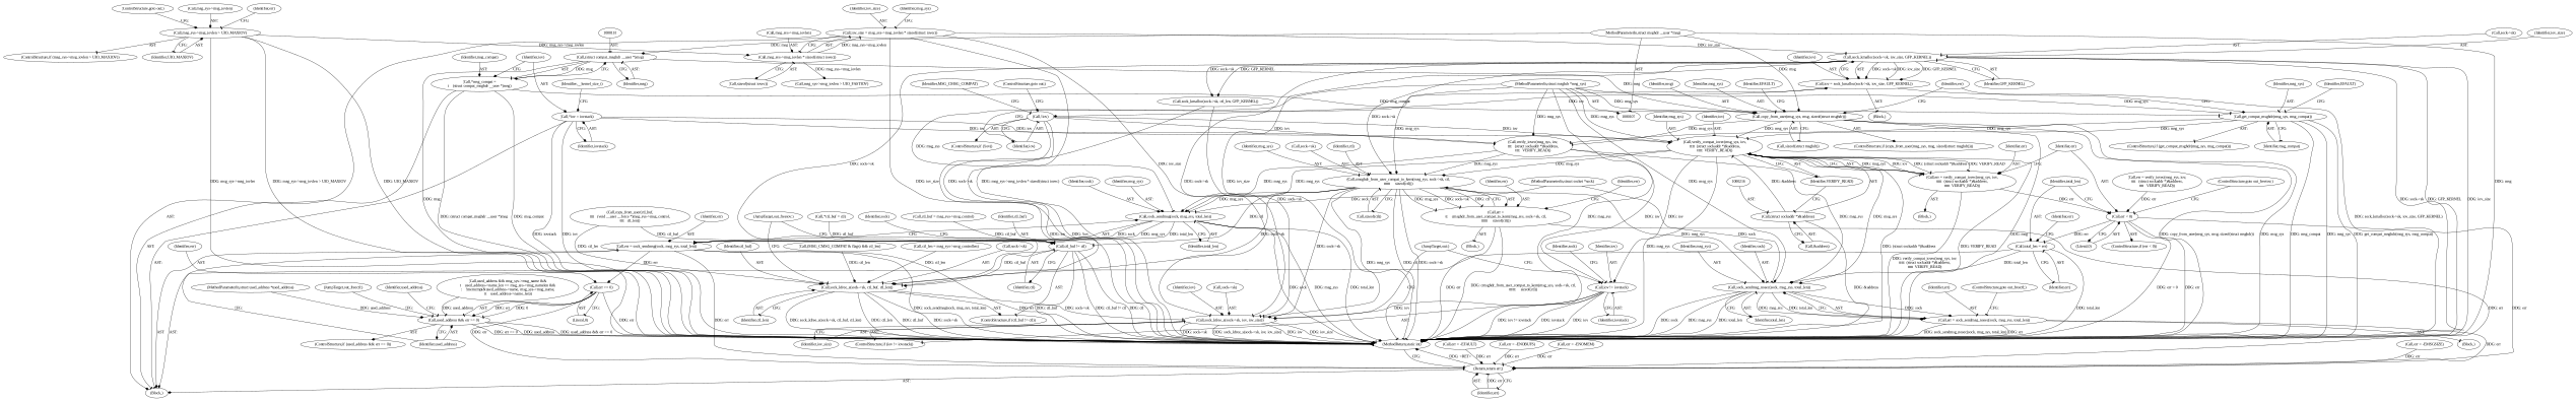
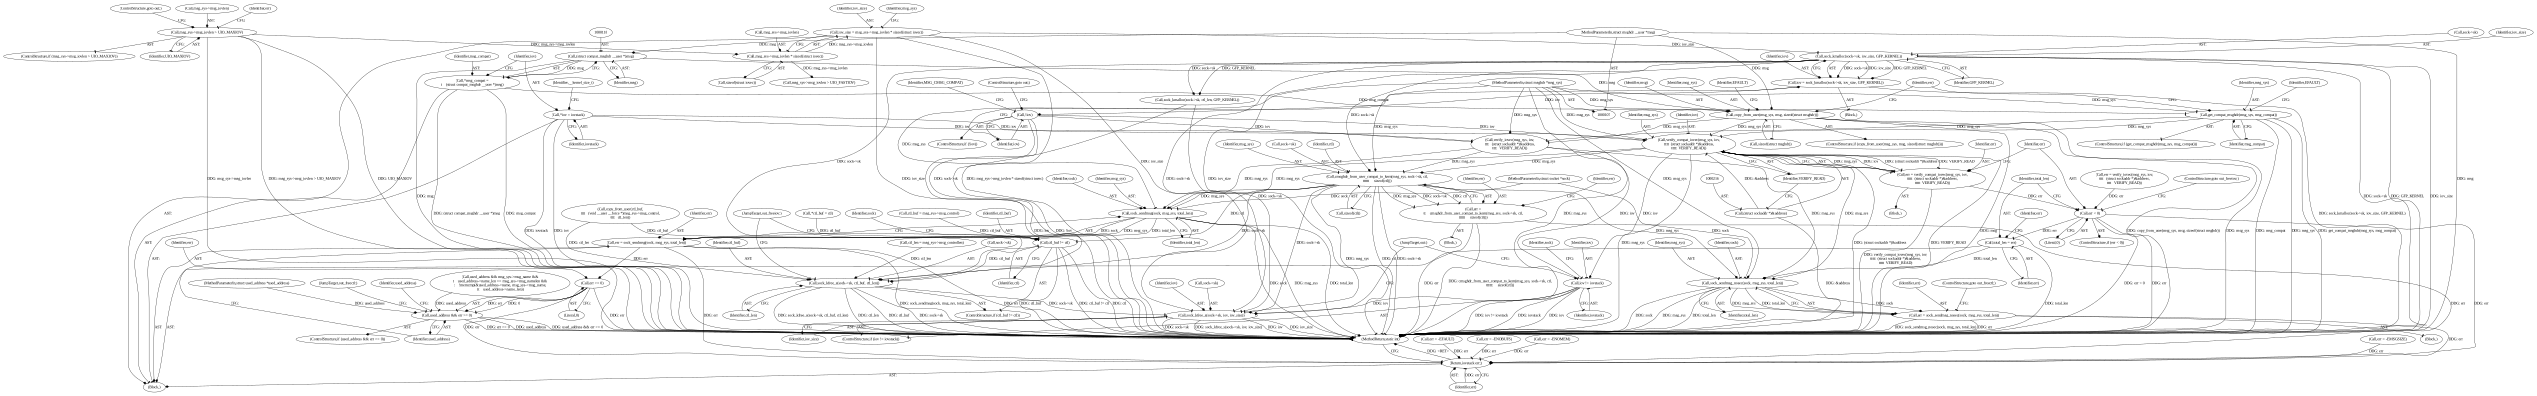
  digraph {
    fontname="Liberation Serif"
    node [fontname="Liberation Serif"]
    edge [arrowhead=diamond fontname="Liberation Serif"]
    n1 [label="(Call,verify_compat_iovec(msg_sys, iov,\n\t\t\t\t\t  (struct sockaddr *)&address,\n\t\t\t\t\t  VERIFY_READ))"]
    n2 [label="(Call,err = verify_compat_iovec(msg_sys, iov,\n\t\t\t\t\t  (struct sockaddr *)&address,\n\t\t\t\t\t  VERIFY_READ))"]
    n3 [label="(Call,sock_sendmsg_nosec(sock, msg_sys, total_len))"]
    n4 [label="(Call,sock_sendmsg(sock, msg_sys, total_len))"]
    n5 [label="(Call,cmsghdr_from_user_compat_to_kern(msg_sys, sock->sk, ctl,\n\t\t\t\t\t\t     sizeof(ctl)))"]
    n6 [label="(Call,iov != iovstack)"]
    n7 [label="(Identifier,VERIFY_READ)"]
    n8 [label="(MethodReturn,static int)"]
    n9 [label="(Call,err < 0)"]
    n10 [label="(Block,)"]
    n11 [label="(Call,err = sock_sendmsg_nosec(sock, msg_sys, total_len))"]
    n12 [label="(Identifier,total_len)"]
    n13 [label="(Call,err = sock_sendmsg(sock, msg_sys, total_len))"]
    n14 [label="(Identifier,total_len)"]
    n15 [label="(Call,sock_kfree_s(sock->sk, ctl_buf, ctl_len))"]
    n16 [label="(Call,sock_kfree_s(sock->sk, iov, iov_size))"]
    n17 [label="(Call,err =\n\t\t    cmsghdr_from_user_compat_to_kern(msg_sys, sock->sk, ctl,\n\t\t\t\t\t\t     sizeof(ctl)))"]
    n18 [label="(Call,ctl_buf != ctl)"]
    n19 [label="(Call,sizeof(ctl))"]
    n20 [label="(ControlStructure,if (iov != iovstack))"]
    n21 [label="(Identifier,iovstack)"]
    n22 [label="(Call,(struct sockaddr *)&address)"]
-   n23 [label="(Return,return err;)"]
+   n23 [label="(Return,iovstack err;)"]
    n24 [label="(Call,get_compat_msghdr(msg_sys, msg_compat))"]
    n25 [label="(ControlStructure,if (get_compat_msghdr(msg_sys, msg_compat)))"]
    n26 [label="(Identifier,msg_compat)"]
    n27 [label="(Call,verify_iovec(msg_sys, iov,\n\t\t\t\t   (struct sockaddr *)&address,\n\t\t\t\t   VERIFY_READ))"]
    n28 [label="(MethodParameterIn,struct msghdr *msg_sys)"]
    n29 [label="(Call,copy_from_user(msg_sys, msg, sizeof(struct msghdr)))"]
    1000107
    n31 [label="(Call,sizeof(struct msghdr))"]
    n32 [label="(ControlStructure,if (copy_from_user(msg_sys, msg, sizeof(struct msghdr))))"]
    n33 [label="(Call,*msg_compat =\n\t    (struct compat_msghdr __user *)msg)"]
    n34 [label="(Call,(struct compat_msghdr __user *)msg)"]
    n35 [label="(Block,)"]
    n36 [label="(Identifier,msg)"]
    n37 [label="(MethodParameterIn,struct msghdr __user *msg)"]
    n38 [label="(Call,!iov)"]
    n39 [label="(Identifier,iov)"]
    n40 [label="(ControlStructure,if (!iov))"]
    n41 [label="(Call,iov = sock_kmalloc(sock->sk, iov_size, GFP_KERNEL))"]
    n42 [label="(Call,sock_kmalloc(sock->sk, iov_size, GFP_KERNEL))"]
    n43 [label="(Block,)"]
    n44 [label="(Identifier,GFP_KERNEL)"]
    n45 [label="(Call,sock_kmalloc(sock->sk, ctl_len, GFP_KERNEL))"]
    n46 [label="(ControlStructure,if (ctl_buf != ctl))"]
    n47 [label="(Identifier,ctl_len)"]
    n48 [label="(Identifier,iov_size)"]
    n49 [label="(Call,iov_size = msg_sys->msg_iovlen * sizeof(struct iovec))"]
    n50 [label="(Call,msg_sys->msg_iovlen * sizeof(struct iovec))"]
    n51 [label="(Call,msg_sys->msg_iovlen > UIO_FASTIOV)"]
    n52 [label="(Call,sizeof(struct iovec))"]
    n53 [label="(Call,msg_sys->msg_iovlen > UIO_MAXIOV)"]
    n54 [label="(ControlStructure,if (msg_sys->msg_iovlen > UIO_MAXIOV))"]
    n55 [label="(Identifier,UIO_MAXIOV)"]
    n56 [label="(Call,*iov = iovstack)"]
    n57 [label="(Identifier,iovstack)"]
-   n58 [label="(Call,&address)"]
    n59 [label="(Call,total_len = err)"]
    n60 [label="(Literal,0)"]
    n61 [label="(ControlStructure,if (err < 0))"]
    n62 [label="(Identifier,err)"]
    n63 [label="(Identifier,err)"]
    n64 [label="(Block,)"]
    n65 [label="(Call,err >= 0)"]
    n66 [label="(Call,used_address && err >= 0)"]
    n67 [label="(Literal,0)"]
    n68 [label="(ControlStructure,if (used_address && err >= 0))"]
    n69 [label="(Identifier,used_address)"]
    n70 [label="(Block,)"]
    n71 [label="(Identifier,ctl)"]
    n72 [label="(Call,err = verify_iovec(msg_sys, iov,\n\t\t\t\t   (struct sockaddr *)&address,\n\t\t\t\t   VERIFY_READ))"]
    n73 [label="(Identifier,EFAULT)"]
    n74 [label="(Call,*ctl_buf = ctl)"]
    n75 [label="(Identifier,iov)"]
    n76 [label="(Identifier,msg_sys)"]
    n77 [label="(Identifier,sock)"]
    n78 [label="(MethodParameterIn,struct used_address *used_address)"]
    n79 [label="(Identifier,err)"]
    n80 [label="(Identifier,msg_sys)"]
    n81 [label="(Identifier,ctl_buf)"]
    n82 [label="(Identifier,err)"]
    n83 [label="(ControlStructure,goto out_freectl;)"]
    n84 [label="(Identifier,iov)"]
    n85 [label="(Call,msg_sys->msg_iovlen)"]
    n86 [label="(Call,copy_from_user(ctl_buf,\n\t\t\t\t   (void __user __force *)msg_sys->msg_control,\n\t\t\t\t   ctl_len))"]
    n87 [label="(Identifier,iov)"]
    n88 [label="(Identifier,err)"]
    n89 [label="(JumpTarget,out_freectl:)"]
    n90 [label="(Call,err = -EFAULT)"]
    n91 [label="(Identifier,used_address)"]
    n92 [label="(Call,used_address && msg_sys->msg_name &&\n\t    used_address->name_len == msg_sys->msg_namelen &&\n\t    !memcmp(&used_address->name, msg_sys->msg_name,\n \t\t    used_address->name_len))"]
    n93 [label="(Identifier,iov)"]
    n94 [label="(Identifier,msg_sys)"]
    n95 [label="(Identifier,total_len)"]
    n96 [label="(Identifier,err)"]
    n97 [label="(Identifier,MSG_CMSG_COMPAT)"]
    n98 [label="(Identifier,sock)"]
-   n99 [label="(Call,(MSG_CMSG_COMPAT & flags) && ctl_len)"]
    n100 [label="(Identifier,msg_compat)"]
    n101 [label="(Identifier,msg)"]
    n102 [label="(Identifier,err)"]
    n103 [label="(Identifier,msg_sys)"]
    n104 [label="(Identifier,msg_sys)"]
    n105 [label="(Call,err = -ENOBUFS)"]
    n106 [label="(JumpTarget,out_freeiov:)"]
    n107 [label="(Call,msg_sys->msg_iovlen)"]
    n108 [label="(Call,sock->sk)"]
    n109 [label="(MethodParameterIn,struct socket *sock)"]
    n110 [label="(Identifier,iov_size)"]
    n111 [label="(Call,sock->sk)"]
    n112 [label="(Identifier,iov_size)"]
    n113 [label="(Identifier,err)"]
    n114 [label="(Identifier,sock)"]
    n115 [label="(ControlStructure,goto out;)"]
    n116 [label="(Call,ctl_buf = msg_sys->msg_control)"]
    n117 [label="(Call,err = -ENOMEM)"]
    n118 [label="(ControlStructure,goto out_freeiov;)"]
    n119 [label="(Call,ctl_len = msg_sys->msg_controllen)"]
    n120 [label="(Identifier,err)"]
    n121 [label="(Identifier,err)"]
    n122 [label="(Identifier,ctl_buf)"]
    n123 [label="(Identifier,iov)"]
    n124 [label="(Identifier,err)"]
    n125 [label="(Call,err = -EMSGSIZE)"]
    n126 [label="(Identifier,err)"]
    n127 [label="(ControlStructure,goto out;)"]
    n128 [label="(Identifier,msg_sys)"]
    n129 [label="(Identifier,__kernel_size_t)"]
    n130 [label="(Call,sock->sk)"]
    n131 [label="(JumpTarget,out:)"]
    n132 [label="(Identifier,sock)"]
    n133 [label="(Identifier,ctl)"]
    n134 [label="(Call,sock->sk)"]
    n135 [label="(Identifier,EFAULT)"]
    n136 [label="(Identifier,msg_sys)"]
    1000118
    1000216
    n1 -> n2 [arrowhead=tee label="AST: "]
    n1 -> n2 [label="DDG: msg_sys"]
    n1 -> n2 [arrowhead=tee label="DDG: iov"]
    n1 -> n2 [arrowhead=tee label="DDG: (struct sockaddr *)&address"]
    n1 -> n2 [arrowhead=tee label="DDG: VERIFY_READ"]
    n1 -> n3 [label="DDG: msg_sys"]
    n1 -> n4 [label="DDG: msg_sys"]
    n1 -> n5 [label="DDG: msg_sys"]
    n1 -> n6 [label="DDG: iov"]
    n1 -> n7 [label="CFG: "]
    n1 -> n8 [arrowhead=tee label="DDG: VERIFY_READ"]
    n1 -> n8 [label="DDG: msg_sys"]
    n1 -> n8 [arrowhead=tee label="DDG: (struct sockaddr *)&address"]
    n2 -> n1 [label="CFG: "]
    n2 -> n8 [label="DDG: verify_compat_iovec(msg_sys, iov,\n\t\t\t\t\t  (struct sockaddr *)&address,\n\t\t\t\t\t  VERIFY_READ)"]
    n2 -> n9 [label="DDG: err"]
    n2 -> n10 [label="AST: "]
    n3 -> n8 [arrowhead=tee label="DDG: sock"]
    n3 -> n8 [label="DDG: msg_sys"]
    n3 -> n8 [label="DDG: total_len"]
    n3 -> n11 [label="AST: "]
    n3 -> n11 [label="DDG: sock"]
    n3 -> n11 [label="DDG: msg_sys"]
    n3 -> n11 [label="DDG: total_len"]
    n3 -> n12 [label="CFG: "]
    n4 -> n8 [arrowhead=tee label="DDG: sock"]
    n4 -> n8 [label="DDG: msg_sys"]
    n4 -> n8 [label="DDG: total_len"]
    n4 -> n13 [arrowhead=tee label="AST: "]
    n4 -> n13 [label="DDG: sock"]
    n4 -> n13 [label="DDG: msg_sys"]
    n4 -> n13 [arrowhead=tee label="DDG: total_len"]
    n4 -> n14 [label="CFG: "]
    n5 -> n3 [label="DDG: msg_sys"]
    n5 -> n4 [arrowhead=tee label="DDG: msg_sys"]
    n5 -> n8 [arrowhead=tee label="DDG: msg_sys"]
    n5 -> n8 [arrowhead=tee label="DDG: ctl"]
    n5 -> n8 [arrowhead=tee label="DDG: sock->sk"]
    n5 -> n15 [label="DDG: sock->sk"]
    n5 -> n16 [label="DDG: sock->sk"]
    n5 -> n17 [label="AST: "]
    n5 -> n17 [arrowhead=tee label="DDG: msg_sys"]
    n5 -> n17 [arrowhead=tee label="DDG: sock->sk"]
    n5 -> n17 [arrowhead=tee label="DDG: ctl"]
    n5 -> n18 [arrowhead=tee label="DDG: ctl"]
    n5 -> n19 [arrowhead=tee label="CFG: "]
    n6 -> n8 [arrowhead=tee label="DDG: iov != iovstack"]
    n6 -> n8 [label="DDG: iovstack"]
    n6 -> n8 [label="DDG: iov"]
    n6 -> n16 [label="DDG: iov"]
    n6 -> n20 [arrowhead=tee label="AST: "]
    n6 -> n21 [arrowhead=tee label="CFG: "]
    n7 -> n1 [arrowhead=tee label="AST: "]
    n7 -> n22 [arrowhead=tee label="CFG: "]
    n8 -> n23 [arrowhead=tee label="CFG: "]
    n9 -> n8 [label="DDG: err"]
    n9 -> n8 [arrowhead=tee label="DDG: err < 0"]
    n9 -> n23 [arrowhead=tee label="DDG: err"]
    n9 -> n59 [arrowhead=tee label="DDG: err"]
    n9 -> n60 [label="CFG: "]
    n9 -> n61 [label="AST: "]
-   n11 -> n3 [label="CFG: "]
+   n11 -> n3 [arrowhead=tee label="CFG: "]
    n11 -> n8 [arrowhead=tee label="DDG: sock_sendmsg_nosec(sock, msg_sys, total_len)"]
    n11 -> n8 [label="DDG: err"]
    n11 -> n23 [arrowhead=tee label="DDG: err"]
    n11 -> n64 [arrowhead=tee label="AST: "]
    n12 -> n3 [arrowhead=tee label="AST: "]
    n13 -> n4 [label="CFG: "]
    n13 -> n8 [arrowhead=tee label="DDG: sock_sendmsg(sock, msg_sys, total_len)"]
    n13 -> n8 [arrowhead=tee label="DDG: err"]
    n13 -> n23 [arrowhead=tee label="DDG: err"]
    n13 -> n35 [label="AST: "]
    n13 -> n65 [label="DDG: err"]
    n14 -> n4 [arrowhead=tee label="AST: "]
    n15 -> n8 [label="DDG: sock_kfree_s(sock->sk, ctl_buf, ctl_len)"]
    n15 -> n8 [arrowhead=tee label="DDG: ctl_len"]
    n15 -> n8 [arrowhead=tee label="DDG: ctl_buf"]
    n15 -> n8 [label="DDG: sock->sk"]
    n15 -> n16 [arrowhead=tee label="DDG: sock->sk"]
    n15 -> n46 [label="AST: "]
    n15 -> n47 [arrowhead=tee label="CFG: "]
    n16 -> n8 [label="DDG: iov_size"]
    n16 -> n8 [label="DDG: sock->sk"]
    n16 -> n8 [arrowhead=tee label="DDG: sock_kfree_s(sock->sk, iov, iov_size)"]
    n16 -> n8 [arrowhead=tee label="DDG: iov"]
    n16 -> n20 [arrowhead=tee label="AST: "]
    n16 -> n48 [label="CFG: "]
    n17 -> n5 [label="CFG: "]
    n17 -> n8 [label="DDG: err"]
    n17 -> n8 [label="DDG: cmsghdr_from_user_compat_to_kern(msg_sys, sock->sk, ctl,\n\t\t\t\t\t\t     sizeof(ctl))"]
    n17 -> n23 [label="DDG: err"]
    n17 -> n70 [arrowhead=tee label="AST: "]
    n18 -> n8 [label="DDG: ctl_buf"]
    n18 -> n8 [label="DDG: ctl_buf != ctl"]
    n18 -> n8 [label="DDG: ctl"]
    n18 -> n15 [label="DDG: ctl_buf"]
    n18 -> n46 [arrowhead=tee label="AST: "]
    n18 -> n71 [label="CFG: "]
    n19 -> n5 [arrowhead=tee label="AST: "]
    n21 -> n6 [arrowhead=tee label="AST: "]
    n22 -> n1 [label="AST: "]
    n22 -> n1 [arrowhead=tee label="DDG: &address"]
    n22 -> n8 [arrowhead=tee label="DDG: &address"]
-   n22 -> n58 [label="CFG: "]
    n23 -> n8 [label="DDG: <RET>"]
    n23 -> n35 [label="AST: "]
    n23 -> n63 [arrowhead=tee label="CFG: "]
    n24 -> n1 [arrowhead=tee label="DDG: msg_sys"]
    n24 -> n8 [label="DDG: msg_compat"]
    n24 -> n8 [arrowhead=tee label="DDG: msg_sys"]
    n24 -> n8 [label="DDG: get_compat_msghdr(msg_sys, msg_compat)"]
    n24 -> n25 [arrowhead=tee label="AST: "]
    n24 -> n26 [arrowhead=tee label="CFG: "]
    n24 -> n27 [arrowhead=tee label="DDG: msg_sys"]
    n26 -> n24 [label="AST: "]
    n27 -> n3 [label="DDG: msg_sys"]
    n27 -> n4 [label="DDG: msg_sys"]
    n27 -> n5 [arrowhead=tee label="DDG: msg_sys"]
    n27 -> n6 [arrowhead=tee label="DDG: iov"]
    n28 -> n1 [arrowhead=tee label="DDG: msg_sys"]
    n28 -> n3 [label="DDG: msg_sys"]
    n28 -> n4 [arrowhead=tee label="DDG: msg_sys"]
    n28 -> n5 [label="DDG: msg_sys"]
    n28 -> n8 [label="DDG: msg_sys"]
    n28 -> n24 [arrowhead=tee label="DDG: msg_sys"]
    n28 -> n27 [label="DDG: msg_sys"]
    n28 -> n29 [arrowhead=tee label="DDG: msg_sys"]
    n28 -> 1000107 [label="AST: "]
    n29 -> n1 [arrowhead=tee label="DDG: msg_sys"]
    n29 -> n8 [label="DDG: msg"]
    n29 -> n8 [arrowhead=tee label="DDG: copy_from_user(msg_sys, msg, sizeof(struct msghdr))"]
    n29 -> n8 [arrowhead=tee label="DDG: msg_sys"]
    n29 -> n27 [arrowhead=tee label="DDG: msg_sys"]
    n29 -> n31 [arrowhead=tee label="CFG: "]
    n29 -> n32 [label="AST: "]
    n31 -> n29 [arrowhead=tee label="AST: "]
    n33 -> n8 [label="DDG: (struct compat_msghdr __user *)msg"]
    n33 -> n8 [label="DDG: msg_compat"]
    n33 -> n24 [arrowhead=tee label="DDG: msg_compat"]
    n33 -> n34 [label="CFG: "]
    n33 -> n35 [arrowhead=tee label="AST: "]
    n34 -> n8 [label="DDG: msg"]
    n34 -> n29 [label="DDG: msg"]
    n34 -> n33 [arrowhead=tee label="AST: "]
    n34 -> n33 [label="DDG: msg"]
    n34 -> n36 [label="CFG: "]
    n36 -> n34 [arrowhead=tee label="AST: "]
    n37 -> n8 [label="DDG: msg"]
    n37 -> n29 [label="DDG: msg"]
    n37 -> 1000107 [arrowhead=tee label="AST: "]
    n37 -> n34 [label="DDG: msg"]
    n38 -> n1 [arrowhead=tee label="DDG: iov"]
    n38 -> n8 [label="DDG: iov"]
    n38 -> n8 [arrowhead=tee label="DDG: !iov"]
    n38 -> n27 [arrowhead=tee label="DDG: iov"]
    n38 -> n39 [label="CFG: "]
    n38 -> n40 [label="AST: "]
    n39 -> n38 [arrowhead=tee label="AST: "]
    n39 -> n41 [label="CFG: "]
    n41 -> n8 [arrowhead=tee label="DDG: sock_kmalloc(sock->sk, iov_size, GFP_KERNEL)"]
    n41 -> n38 [label="DDG: iov"]
    n41 -> n42 [label="CFG: "]
    n41 -> n43 [arrowhead=tee label="AST: "]
    n42 -> n5 [label="DDG: sock->sk"]
    n42 -> n8 [arrowhead=tee label="DDG: GFP_KERNEL"]
    n42 -> n8 [label="DDG: iov_size"]
    n42 -> n8 [arrowhead=tee label="DDG: sock->sk"]
    n42 -> n15 [arrowhead=tee label="DDG: sock->sk"]
    n42 -> n16 [arrowhead=tee label="DDG: sock->sk"]
    n42 -> n16 [arrowhead=tee label="DDG: iov_size"]
    n42 -> n41 [label="AST: "]
    n42 -> n41 [label="DDG: sock->sk"]
    n42 -> n41 [arrowhead=tee label="DDG: iov_size"]
    n42 -> n41 [label="DDG: GFP_KERNEL"]
    n42 -> n44 [arrowhead=tee label="CFG: "]
    n42 -> n45 [label="DDG: sock->sk"]
    n42 -> n45 [label="DDG: GFP_KERNEL"]
    n44 -> n42 [arrowhead=tee label="AST: "]
    n45 -> n15 [label="DDG: sock->sk"]
    n45 -> n16 [arrowhead=tee label="DDG: sock->sk"]
    n47 -> n15 [label="AST: "]
    n48 -> n16 [arrowhead=tee label="AST: "]
    n49 -> n8 [arrowhead=tee label="DDG: iov_size"]
    n49 -> n8 [arrowhead=tee label="DDG: msg_sys->msg_iovlen * sizeof(struct iovec)"]
    n49 -> n16 [arrowhead=tee label="DDG: iov_size"]
    n49 -> n35 [label="AST: "]
    n49 -> n42 [arrowhead=tee label="DDG: iov_size"]
    n49 -> n50 [arrowhead=tee label="CFG: "]
    n50 -> n49 [arrowhead=tee label="AST: "]
    n50 -> n49 [arrowhead=tee label="DDG: msg_sys->msg_iovlen"]
    n50 -> n51 [label="DDG: msg_sys->msg_iovlen"]
    n50 -> n52 [label="CFG: "]
    n52 -> n50 [arrowhead=tee label="AST: "]
    n53 -> n8 [arrowhead=tee label="DDG: msg_sys->msg_iovlen > UIO_MAXIOV"]
    n53 -> n8 [label="DDG: UIO_MAXIOV"]
    n53 -> n8 [arrowhead=tee label="DDG: msg_sys->msg_iovlen"]
    n53 -> n50 [label="DDG: msg_sys->msg_iovlen"]
    n53 -> n54 [arrowhead=tee label="AST: "]
    n53 -> n55 [arrowhead=tee label="CFG: "]
    n55 -> n53 [label="AST: "]
    n56 -> n1 [label="DDG: iov"]
    n56 -> n8 [label="DDG: iovstack"]
    n56 -> n8 [arrowhead=tee label="DDG: iov"]
    n56 -> n27 [arrowhead=tee label="DDG: iov"]
    n56 -> n35 [arrowhead=tee label="AST: "]
    n56 -> n57 [label="CFG: "]
    n57 -> n56 [label="AST: "]
-   n58 -> n22 [label="AST: "]
    n59 -> n3 [label="DDG: total_len"]
    n59 -> n8 [label="DDG: total_len"]
    n59 -> n35 [label="AST: "]
    n59 -> n62 [arrowhead=tee label="CFG: "]
    n60 -> n9 [label="AST: "]
    n62 -> n59 [arrowhead=tee label="AST: "]
    n63 -> n23 [label="AST: "]
    n63 -> n23 [arrowhead=tee label="DDG: err"]
    n65 -> n8 [label="DDG: err"]
    n65 -> n23 [arrowhead=tee label="DDG: err"]
    n65 -> n66 [arrowhead=tee label="AST: "]
    n65 -> n66 [label="DDG: err"]
    n65 -> n66 [arrowhead=tee label="DDG: 0"]
    n65 -> n67 [arrowhead=tee label="CFG: "]
    n66 -> n8 [arrowhead=tee label="DDG: err >= 0"]
    n66 -> n8 [label="DDG: used_address"]
    n66 -> n8 [arrowhead=tee label="DDG: used_address && err >= 0"]
    n66 -> n68 [label="AST: "]
    n66 -> n69 [label="CFG: "]
    n67 -> n65 [label="AST: "]
    n69 -> n13 [arrowhead=tee label="CFG: "]
    n69 -> n66 [label="AST: "]
    n71 -> n18 [arrowhead=tee label="AST: "]
    n72 -> n9 [label="DDG: err"]
    n73 -> n29 [label="CFG: "]
    n74 -> n18 [arrowhead=tee label="DDG: ctl_buf"]
    n75 -> n1 [arrowhead=tee label="AST: "]
    n76 -> n3 [arrowhead=tee label="AST: "]
    n77 -> n4 [label="AST: "]
    n78 -> n66 [label="DDG: used_address"]
    n79 -> n17 [label="AST: "]
    n80 -> n49 [arrowhead=tee label="CFG: "]
    n81 -> n15 [label="AST: "]
    n82 -> n11 [arrowhead=tee label="AST: "]
    n83 -> n11 [arrowhead=tee label="CFG: "]
    n84 -> n41 [label="AST: "]
    n85 -> n53 [label="AST: "]
    n86 -> n15 [label="DDG: ctl_len"]
    n86 -> n18 [label="DDG: ctl_buf"]
    n87 -> n6 [arrowhead=tee label="AST: "]
    n88 -> n24 [label="CFG: "]
    n88 -> n29 [label="CFG: "]
    n89 -> n66 [arrowhead=tee label="CFG: "]
    n90 -> n23 [label="DDG: err"]
    n91 -> n66 [arrowhead=tee label="CFG: "]
    n92 -> n66 [arrowhead=tee label="DDG: used_address"]
    n93 -> n33 [label="CFG: "]
    n93 -> n56 [label="AST: "]
    n94 -> n24 [arrowhead=tee label="AST: "]
    n95 -> n9 [arrowhead=tee label="CFG: "]
    n95 -> n59 [label="AST: "]
    n96 -> n59 [label="CFG: "]
    n97 -> n38 [arrowhead=tee label="CFG: "]
    n98 -> n6 [arrowhead=tee label="CFG: "]
-   n99 -> n15 [label="DDG: ctl_len"]
    n100 -> n33 [label="AST: "]
    n101 -> n29 [label="AST: "]
    n102 -> n65 [label="AST: "]
    n103 -> n29 [arrowhead=tee label="AST: "]
    n104 -> n4 [label="AST: "]
    n105 -> n23 [arrowhead=tee label="DDG: err"]
    n106 -> n15 [arrowhead=tee label="CFG: "]
    n106 -> n18 [arrowhead=tee label="CFG: "]
    n107 -> n50 [label="AST: "]
    n108 -> n5 [arrowhead=tee label="AST: "]
    n109 -> n3 [arrowhead=tee label="DDG: sock"]
    n109 -> n4 [arrowhead=tee label="DDG: sock"]
    n110 -> n49 [arrowhead=tee label="AST: "]
    n111 -> n42 [arrowhead=tee label="AST: "]
    n112 -> n42 [arrowhead=tee label="AST: "]
    n113 -> n17 [label="CFG: "]
    n114 -> n18 [arrowhead=tee label="CFG: "]
    n115 -> n38 [label="CFG: "]
    n116 -> n18 [label="DDG: ctl_buf"]
    n117 -> n23 [arrowhead=tee label="DDG: err"]
    n118 -> n9 [arrowhead=tee label="CFG: "]
    n119 -> n15 [label="DDG: ctl_len"]
    n120 -> n2 [label="AST: "]
    n121 -> n53 [arrowhead=tee label="CFG: "]
    n122 -> n18 [label="AST: "]
    n123 -> n16 [label="AST: "]
    n124 -> n2 [label="CFG: "]
    n124 -> n9 [label="AST: "]
    n125 -> n23 [label="DDG: err"]
    n126 -> n13 [label="AST: "]
    n127 -> n53 [label="CFG: "]
    n128 -> n1 [arrowhead=tee label="AST: "]
    n129 -> n56 [label="CFG: "]
    n130 -> n16 [label="AST: "]
    n131 -> n6 [label="CFG: "]
    n131 -> n16 [arrowhead=tee label="CFG: "]
    n132 -> n3 [arrowhead=tee label="AST: "]
    n133 -> n5 [arrowhead=tee label="AST: "]
    n134 -> n15 [arrowhead=tee label="AST: "]
    n135 -> n24 [arrowhead=tee label="CFG: "]
    n136 -> n5 [arrowhead=tee label="AST: "]
    1000118 -> n34 [arrowhead=tee label="AST: "]
    1000216 -> n22 [arrowhead=tee label="AST: "]
  }
